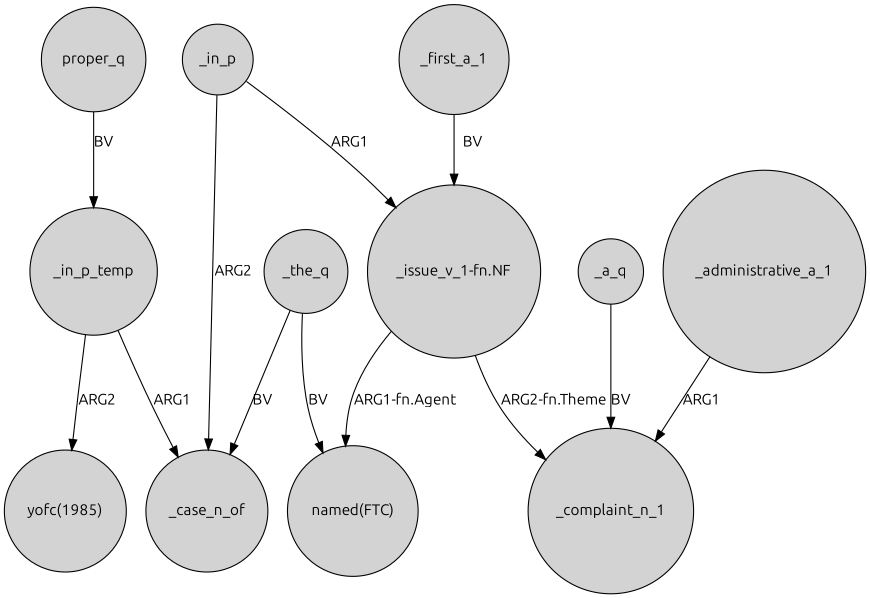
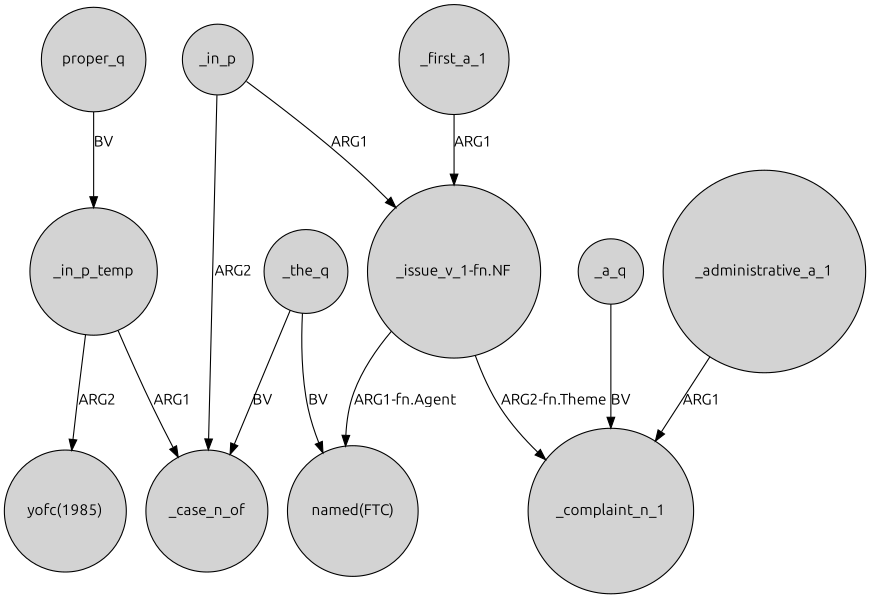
  digraph {
    fontname=Ubuntu
    node [fontname=Ubuntu shape=circle style=filled]
    edge [fontname=Ubuntu]
    proper_q
    _in_p_temp
    "_issue_v_1-fn.NF"
    _complaint_n_1
    "named(FTC)"
    _a_q
    _in_p
    _case_n_of
    _first_a_1
    _the_q
    "yofc(1985)"
    _administrative_a_1
    proper_q -> _in_p_temp [label=BV]
    _in_p_temp -> _case_n_of [label=ARG1]
    _in_p_temp -> "yofc(1985)" [label=ARG2]
    "_issue_v_1-fn.NF" -> _complaint_n_1 [label="ARG2-fn.Theme"]
    "_issue_v_1-fn.NF" -> "named(FTC)" [label="ARG1-fn.Agent"]
    _a_q -> _complaint_n_1 [label=BV]
    _in_p -> "_issue_v_1-fn.NF" [label=ARG1]
    _in_p -> _case_n_of [label=ARG2]
-   _first_a_1 -> "_issue_v_1-fn.NF" [label=BV]
+   _first_a_1 -> "_issue_v_1-fn.NF" [label=ARG1]
    _the_q -> "named(FTC)" [label=BV]
    _the_q -> _case_n_of [label=BV]
    _administrative_a_1 -> _complaint_n_1 [label=ARG1]
  }
